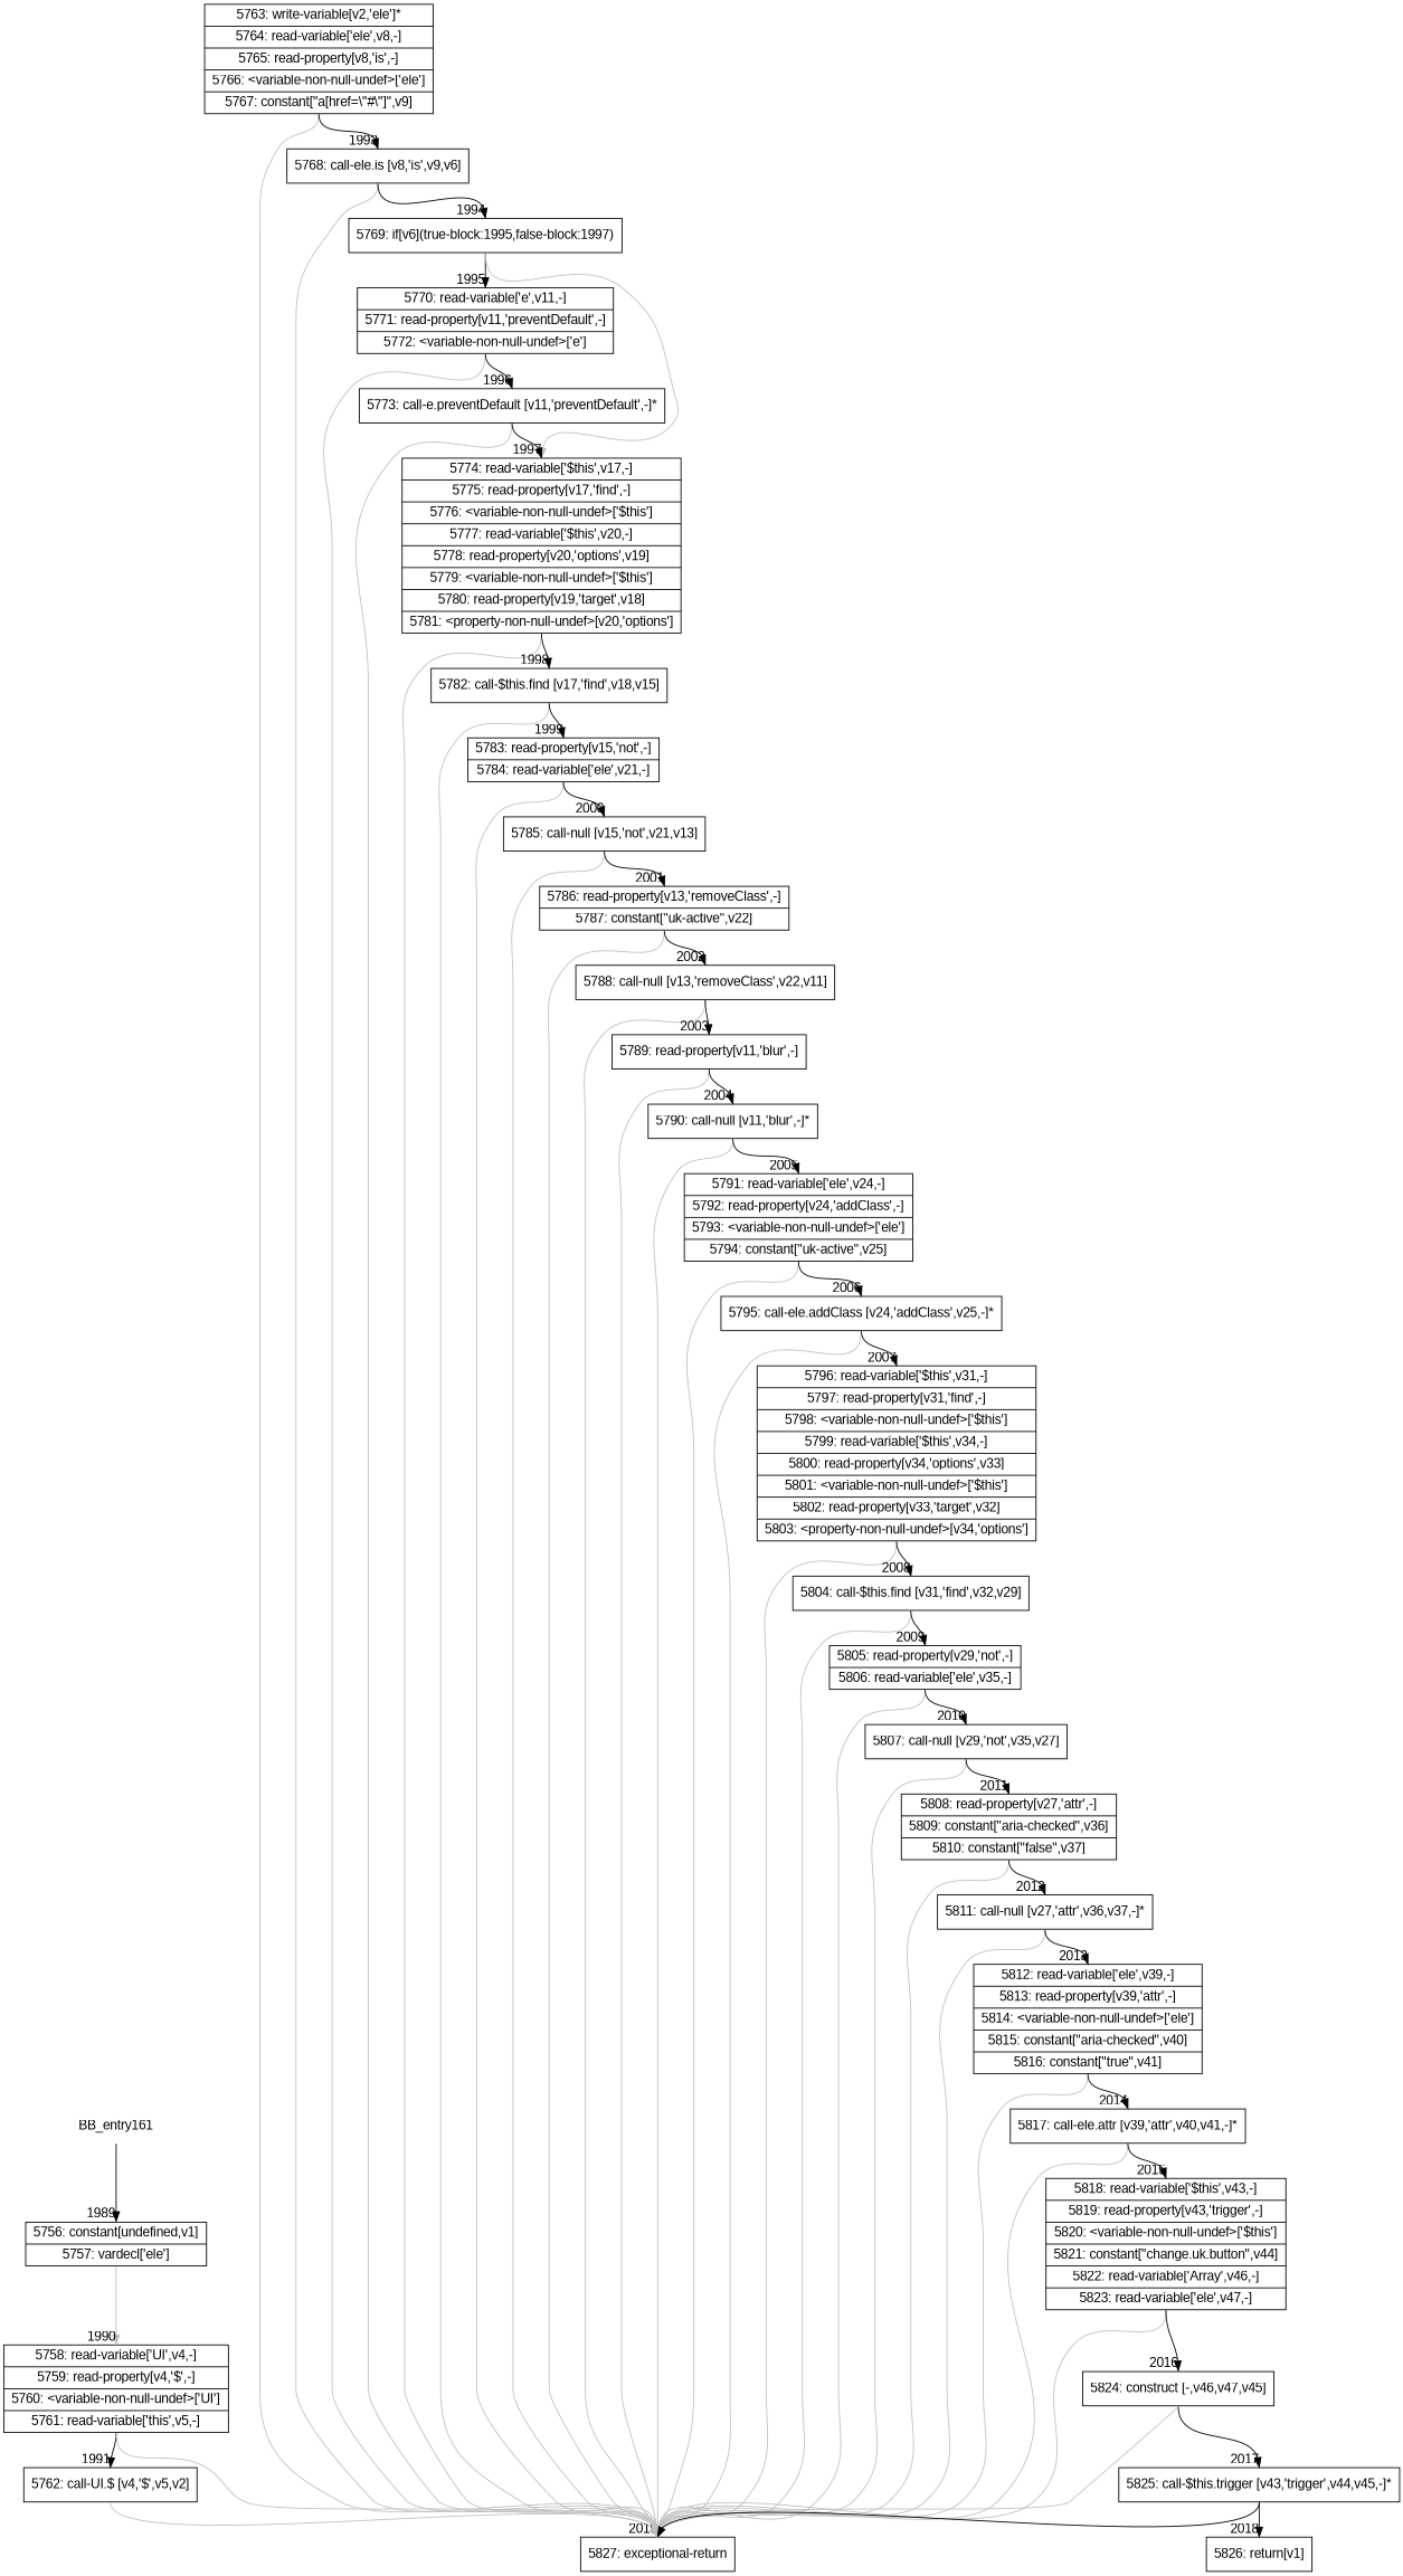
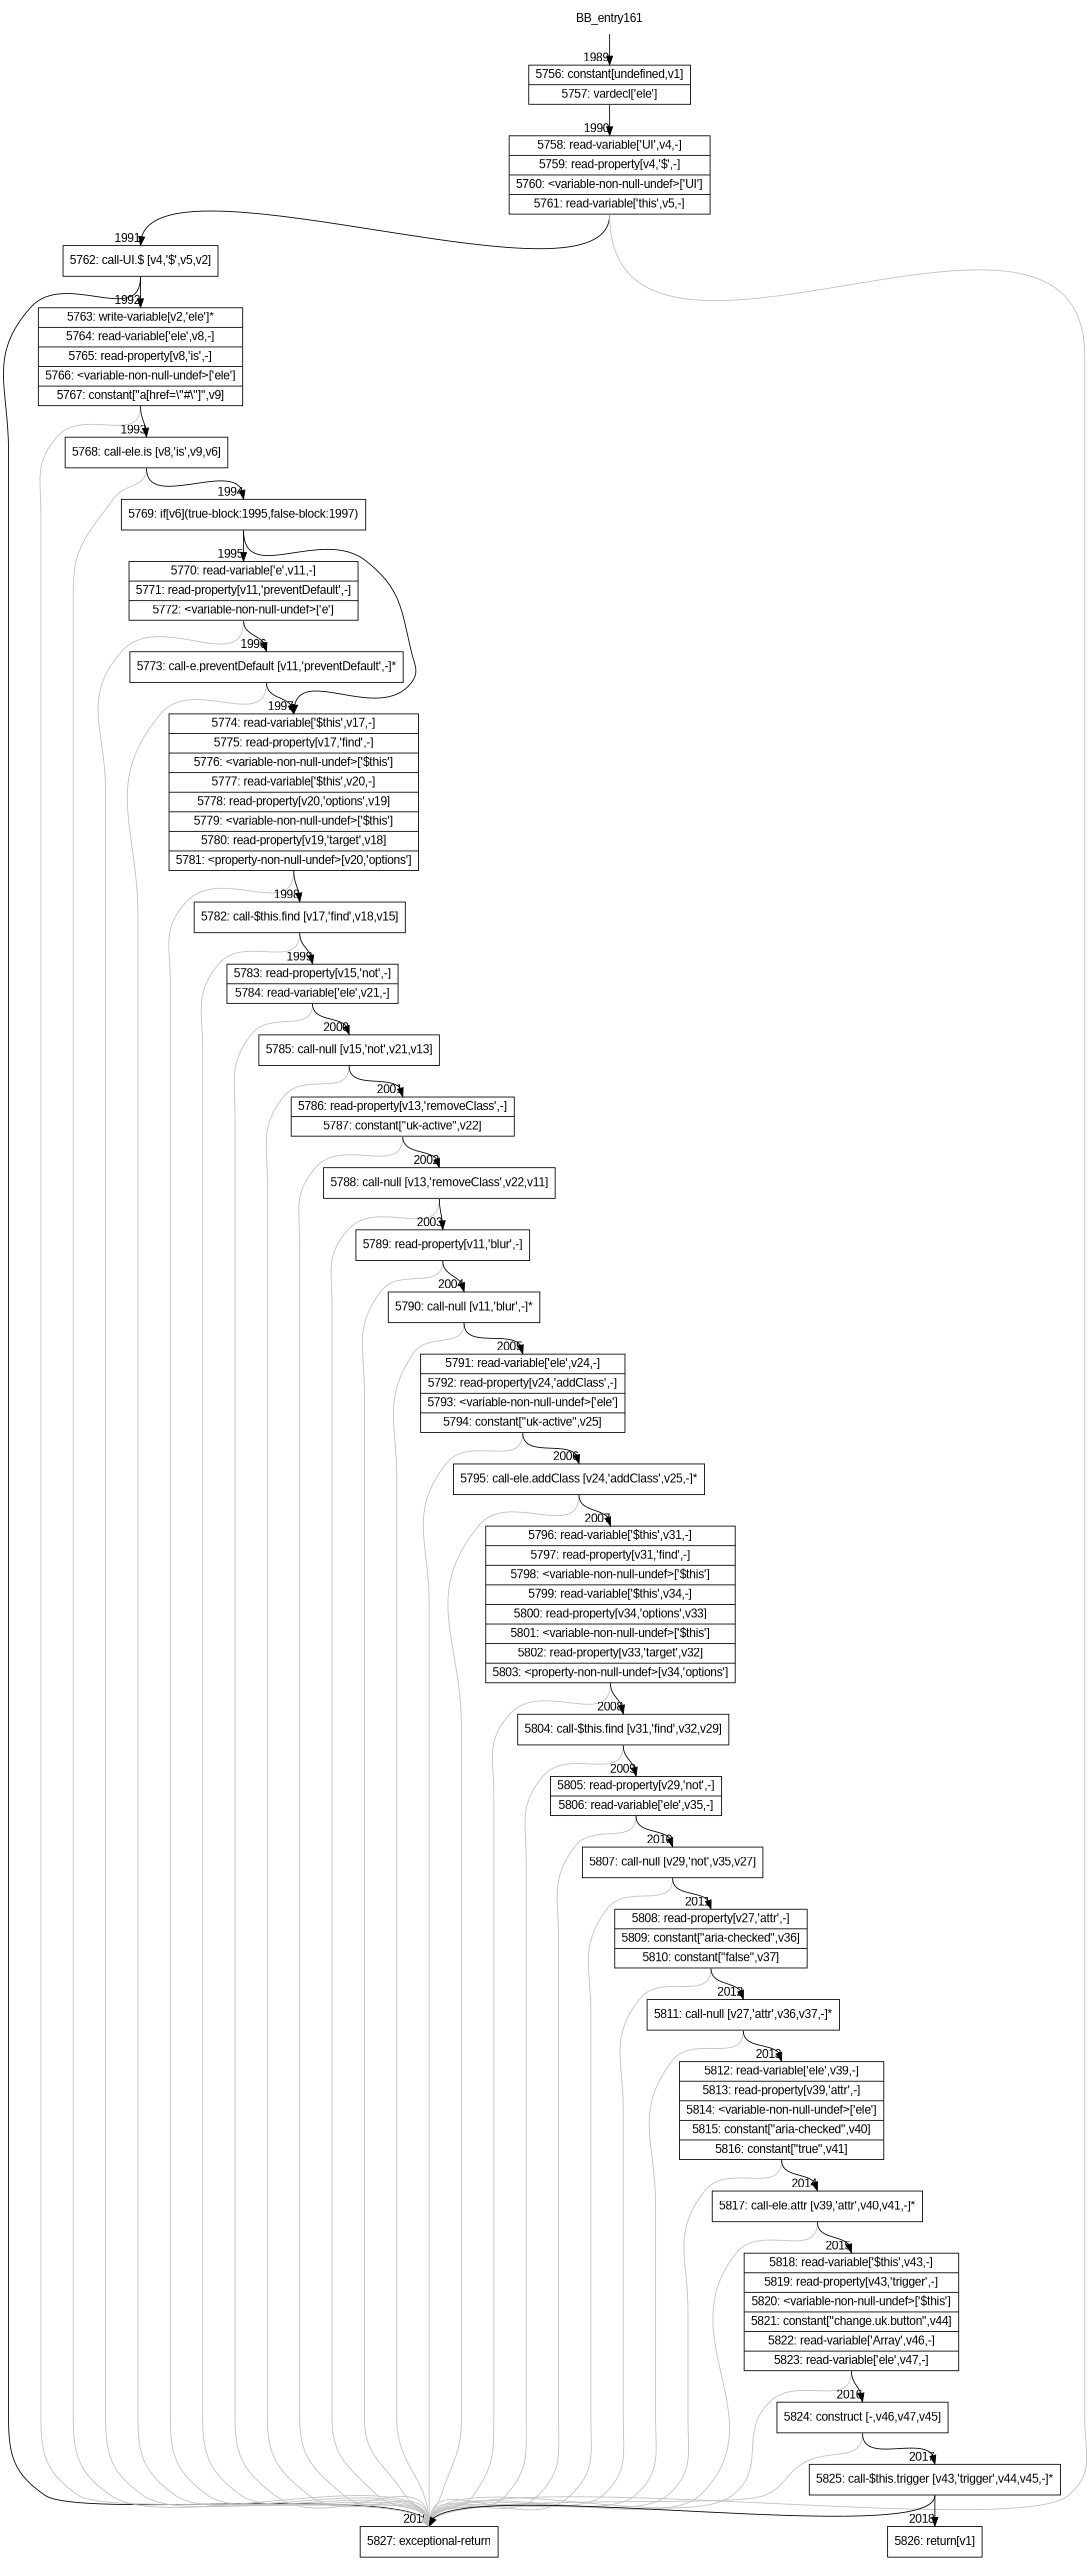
  digraph {
    fontname="Liberation Sans"
    rankdir=TD
    node [fontname="Liberation Sans" shape=record]
    edge [fontname="Liberation Sans" headport=n tailport=s]
    n1 [label=BB_entry161 shape=none]
    n2 [label="{5756: constant[undefined,v1]|5757: vardecl['ele']}"]
    n3 [label="{5758: read-variable['UI',v4,-]|5759: read-property[v4,'$',-]|5760: \<variable-non-null-undef\>['UI']|5761: read-variable['this',v5,-]}"]
    n4 [label="{5762: call-UI.$ [v4,'$',v5,v2]}"]
    n5 [label="{5827: exceptional-return}"]
    n6 [label="{5763: write-variable[v2,'ele']*|5764: read-variable['ele',v8,-]|5765: read-property[v8,'is',-]|5766: \<variable-non-null-undef\>['ele']|5767: constant[\"a[href=\\\"#\\\"]\",v9]}"]
    n7 [label="{5768: call-ele.is [v8,'is',v9,v6]}"]
    n8 [label="{5769: if[v6](true-block:1995,false-block:1997)}"]
    n9 [label="{5770: read-variable['e',v11,-]|5771: read-property[v11,'preventDefault',-]|5772: \<variable-non-null-undef\>['e']}"]
    n10 [label="{5774: read-variable['$this',v17,-]|5775: read-property[v17,'find',-]|5776: \<variable-non-null-undef\>['$this']|5777: read-variable['$this',v20,-]|5778: read-property[v20,'options',v19]|5779: \<variable-non-null-undef\>['$this']|5780: read-property[v19,'target',v18]|5781: \<property-non-null-undef\>[v20,'options']}"]
    n11 [label="{5773: call-e.preventDefault [v11,'preventDefault',-]*}"]
    n12 [label="{5782: call-$this.find [v17,'find',v18,v15]}"]
    n13 [label="{5783: read-property[v15,'not',-]|5784: read-variable['ele',v21,-]}"]
    n14 [label="{5785: call-null [v15,'not',v21,v13]}"]
    n15 [label="{5786: read-property[v13,'removeClass',-]|5787: constant[\"uk-active\",v22]}"]
    n16 [label="{5788: call-null [v13,'removeClass',v22,v11]}"]
    n17 [label="{5789: read-property[v11,'blur',-]}"]
    n18 [label="{5790: call-null [v11,'blur',-]*}"]
    n19 [label="{5791: read-variable['ele',v24,-]|5792: read-property[v24,'addClass',-]|5793: \<variable-non-null-undef\>['ele']|5794: constant[\"uk-active\",v25]}"]
    n20 [label="{5795: call-ele.addClass [v24,'addClass',v25,-]*}"]
    n21 [label="{5796: read-variable['$this',v31,-]|5797: read-property[v31,'find',-]|5798: \<variable-non-null-undef\>['$this']|5799: read-variable['$this',v34,-]|5800: read-property[v34,'options',v33]|5801: \<variable-non-null-undef\>['$this']|5802: read-property[v33,'target',v32]|5803: \<property-non-null-undef\>[v34,'options']}"]
    n22 [label="{5804: call-$this.find [v31,'find',v32,v29]}"]
    n23 [label="{5805: read-property[v29,'not',-]|5806: read-variable['ele',v35,-]}"]
    n24 [label="{5807: call-null [v29,'not',v35,v27]}"]
    n25 [label="{5808: read-property[v27,'attr',-]|5809: constant[\"aria-checked\",v36]|5810: constant[\"false\",v37]}"]
    n26 [label="{5811: call-null [v27,'attr',v36,v37,-]*}"]
    n27 [label="{5812: read-variable['ele',v39,-]|5813: read-property[v39,'attr',-]|5814: \<variable-non-null-undef\>['ele']|5815: constant[\"aria-checked\",v40]|5816: constant[\"true\",v41]}"]
    n28 [label="{5817: call-ele.attr [v39,'attr',v40,v41,-]*}"]
    n29 [label="{5818: read-variable['$this',v43,-]|5819: read-property[v43,'trigger',-]|5820: \<variable-non-null-undef\>['$this']|5821: constant[\"change.uk.button\",v44]|5822: read-variable['Array',v46,-]|5823: read-variable['ele',v47,-]}"]
    n30 [label="{5824: construct [-,v46,v47,v45]}"]
    n31 [label="{5825: call-$this.trigger [v43,'trigger',v44,v45,-]*}"]
    n32 [label="{5826: return[v1]}"]
    n1 -> n2 [headlabel="    1989"]
-   n2 -> n3 [headlabel="      1990" color=gray]
+   n2 -> n3 [headlabel="      1990"]
    n3 -> n4 [headlabel="      1991"]
    n3 -> n5 [color=gray headlabel="      2019"]
-   n4 -> n5 [color=gray]
+   n4 -> n5 [color=black]
+   n4 -> n6 [headlabel="      1992"]
    n6 -> n5 [color=gray]
    n6 -> n7 [headlabel="      1993"]
    n7 -> n5 [color=gray]
    n7 -> n8 [headlabel="      1994"]
    n8 -> n9 [headlabel="      1995"]
-   n8 -> n10 [headlabel="      1997" color=gray]
+   n8 -> n10 [headlabel="      1997"]
    n9 -> n5 [color=gray]
    n9 -> n11 [headlabel="      1996"]
    n10 -> n5 [color=gray]
    n10 -> n12 [headlabel="      1998"]
    n11 -> n5 [color=gray]
    n11 -> n10
    n12 -> n5 [color=gray]
    n12 -> n13 [headlabel="      1999"]
    n13 -> n5 [color=gray]
    n13 -> n14 [headlabel="      2000"]
    n14 -> n5 [color=gray]
    n14 -> n15 [headlabel="      2001"]
    n15 -> n5 [color=gray]
    n15 -> n16 [headlabel="      2002"]
    n16 -> n5 [color=gray]
    n16 -> n17 [headlabel="      2003"]
    n17 -> n5 [color=gray]
    n17 -> n18 [headlabel="      2004"]
    n18 -> n5 [color=gray]
    n18 -> n19 [headlabel="      2005"]
    n19 -> n5 [color=gray]
    n19 -> n20 [headlabel="      2006"]
    n20 -> n5 [color=gray]
    n20 -> n21 [headlabel="      2007"]
    n21 -> n5 [color=gray]
    n21 -> n22 [headlabel="      2008"]
    n22 -> n5 [color=gray]
    n22 -> n23 [headlabel="      2009"]
    n23 -> n5 [color=gray]
    n23 -> n24 [headlabel="      2010"]
    n24 -> n5 [color=gray]
    n24 -> n25 [headlabel="      2011"]
    n25 -> n5 [color=gray]
    n25 -> n26 [headlabel="      2012"]
    n26 -> n5 [color=gray]
    n26 -> n27 [headlabel="      2013"]
    n27 -> n5 [color=gray]
    n27 -> n28 [headlabel="      2014"]
    n28 -> n5 [color=gray]
    n28 -> n29 [headlabel="      2015"]
    n29 -> n5 [color=gray]
    n29 -> n30 [headlabel="      2016"]
    n30 -> n5 [color=gray]
    n30 -> n31 [headlabel="      2017"]
    n31 -> n5 [color=black]
    n31 -> n32 [headlabel="      2018"]
  }
